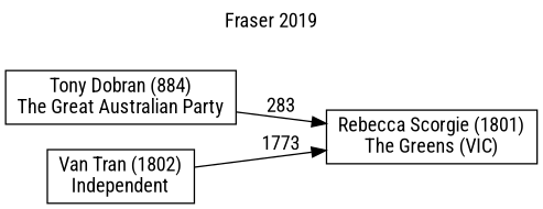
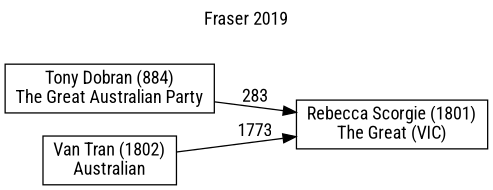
  digraph {
    fontname="Roboto Condensed"
    label="Fraser 2019"
    labelloc=t
    mclimit=10
    rankdir=LR
    node [fontname="Roboto Condensed" shape=box]
    edge [fontname="Roboto Condensed"]
-   n1 [label="Rebecca Scorgie (1801)\nThe Greens (VIC)"]
+   n1 [label="Rebecca Scorgie (1801)\nThe Great (VIC)"]
    n2 [label="Tony Dobran (884)\nThe Great Australian Party"]
-   n3 [label="Van Tran (1802)\nIndependent"]
+   n3 [label="Van Tran (1802)\nAustralian"]
    n2 -> n1 [label=283]
    n3 -> n1 [label=1773]
  }
